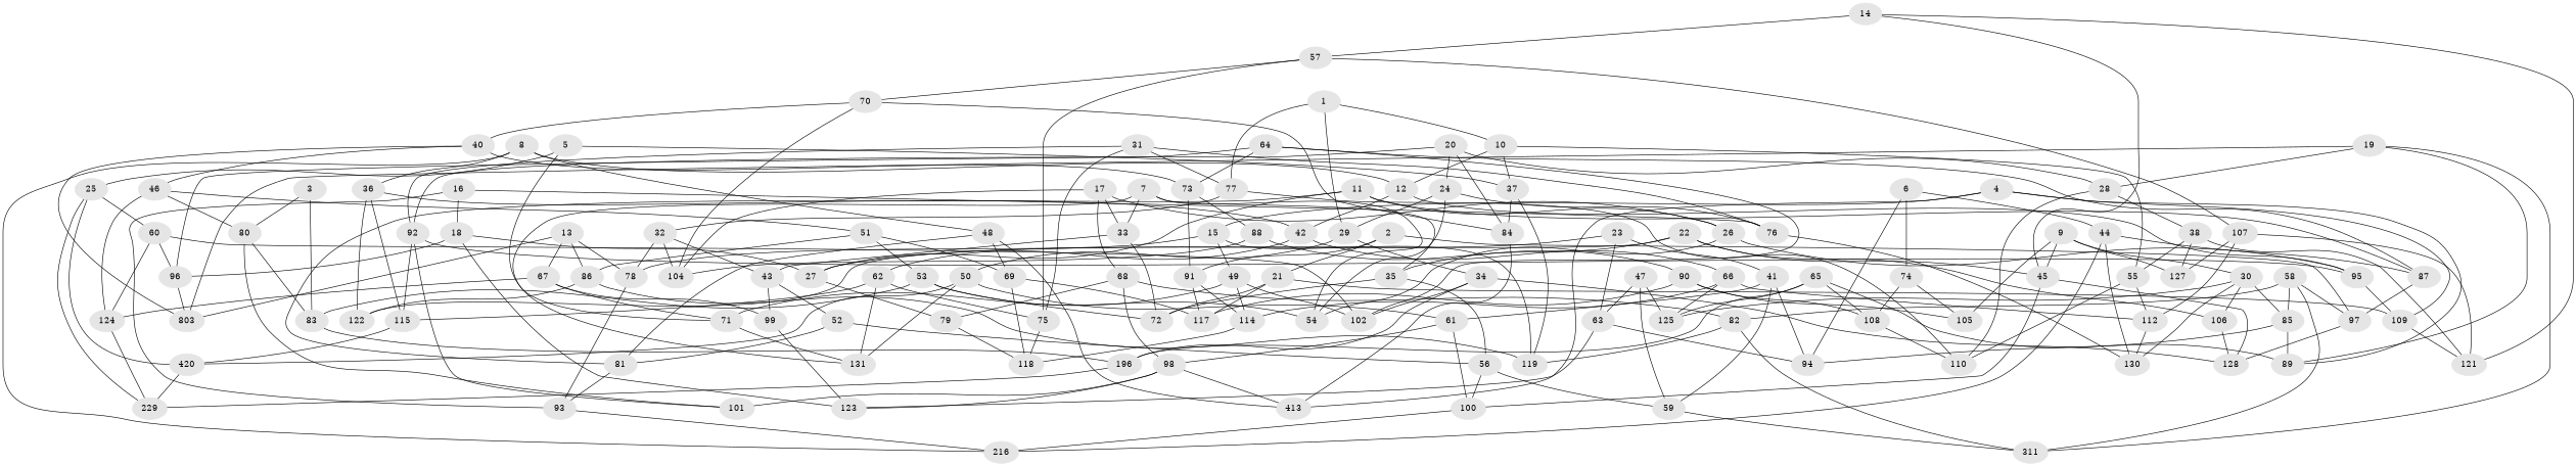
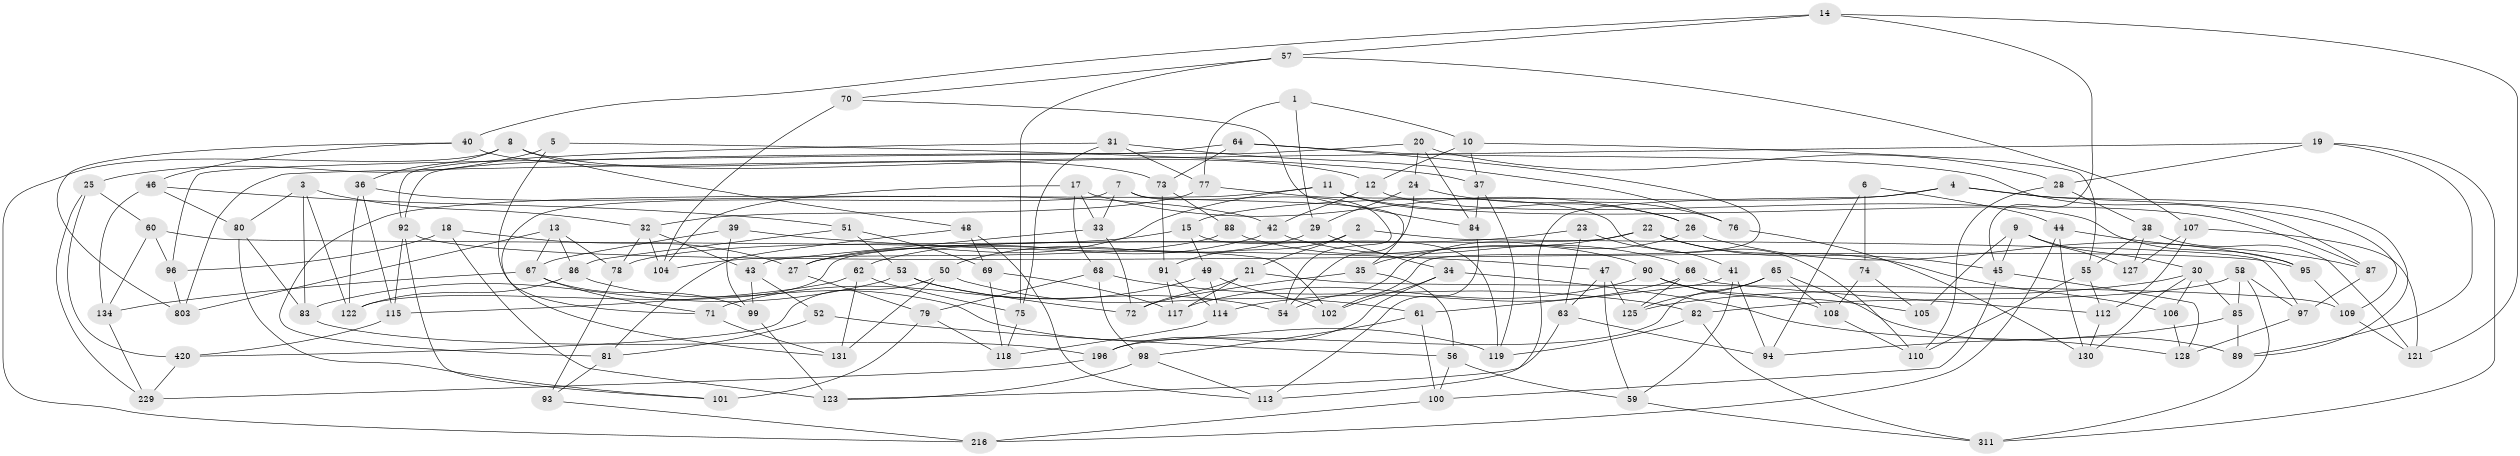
  graph {
    node [color=gray90 style=filled]
    1
    10
    29
    77
    37
    12
    55
    34
    50
    52
    81
    56
    32
    110
    2
    21
    91
    97
    109
    72
    117
    23
    27
    41
    63
    114
    128
    3
    80
    83
    122
    78
    104
    43
    101
    n36 [label=196]
    4
    15
    89
-   113 [label=413]
+   113
    49
    119
    121
    5
    25
    71
    60
    n48 [label=420]
    n49 [label=229]
    84
    131
    6
    44
    74
    94
    n56 [label=216]
    87
    130
    105
    108
    7
    33
    35
    54
    8
    36
    48
    42
    95
    115
    69
    9
    30
    45
    127
    125
    106
    85
    100
    112
    11
    26
    79
    93
    62
    66
    13
    67
    86
    n90 [label=803]
    99
-   124
+   124 [label=134]
    14
    40
    57
    46
    73
    75
    70
    107
    102
-   16
    18
    76
    96
    123
    17
    68
    82
    98
    19
    28
    n113 [label=311]
    38
    20
    24
    92
    22
    59
    61
    118
    31
+   39
    47
    51
    88
    53
    58
    64
    65
    90
    1 -- 10
    1 -- 29
    1 -- 77
    10 -- 37
    10 -- 12
    10 -- 55
    29 -- 34
    29 -- 50
    77 -- 32
    77 -- 110
    37 -- 119
    37 -- 84
    12 -- 42
    12 -- 95
    55 -- 110
    55 -- 112
    34 -- 128
    34 -- n36
    34 -- 102
    50 -- n48
    50 -- 131
    50 -- 61
    52 -- 81
    52 -- 56
    81 -- 93
    56 -- 100
    56 -- 59
    32 -- 78
    32 -- 104
    32 -- 43
    2 -- 21
    2 -- 91
    2 -- 97
    21 -- 109
    21 -- 72
    21 -- 117
    91 -- 117
    91 -- 114
    97 -- 128
    109 -- 121
    23 -- 27
    23 -- 41
    23 -- 63
    27 -- 79
    41 -- 94
    41 -- 59
    41 -- 61
    63 -- 94
    63 -- 123
    114 -- 118
+   3 -- 32
    3 -- 80
    3 -- 83
+   3 -- 122
    80 -- 83
    80 -- 101
    83 -- n36
    78 -- 93
    43 -- 52
    43 -- 99
    n36 -- n49
    4 -- 109
    4 -- 15
    4 -- 89
    4 -- 113
    15 -- 78
    15 -- 49
    15 -- 119
    49 -- 114
    49 -- 71
    49 -- 102
    5 -- 37
    5 -- 25
    5 -- 71
    25 -- 60
    25 -- n48
    25 -- n49
    71 -- 131
    60 -- 124
    60 -- 102
    60 -- 96
    n48 -- n49
    84 -- 113
    6 -- 44
    6 -- 74
    6 -- 94
    44 -- n56
    44 -- 87
    44 -- 130
    74 -- 105
    74 -- 108
    87 -- 97
    108 -- 110
    7 -- 131
    7 -- 33
    7 -- 35
    7 -- 54
    33 -- 72
    33 -- 43
    35 -- 56
    35 -- 72
    8 -- 12
    8 -- n56
    8 -- 36
    8 -- 48
    36 -- 122
    36 -- 42
    36 -- 115
    48 -- 81
    48 -- 113
    48 -- 69
    42 -- 62
    42 -- 66
    95 -- 109
    115 -- n48
    69 -- 117
    69 -- 118
    9 -- 105
    9 -- 30
    9 -- 45
    9 -- 127
    30 -- 130
    30 -- 125
    30 -- 106
    30 -- 85
    45 -- 128
    45 -- 100
    106 -- 128
    85 -- 89
    85 -- 94
    100 -- n56
    112 -- 130
    11 -- 81
    11 -- 27
    11 -- 87
    11 -- 26
    26 -- 54
    26 -- 95
-   98 -- 101
+   79 -- 101
    79 -- 118
    93 -- n56
    62 -- 131
    62 -- 115
    62 -- 75
    66 -- 114
    66 -- 125
    66 -- 112
    13 -- 78
    13 -- 67
    13 -- 86
    13 -- n90
    67 -- 71
    67 -- 99
    67 -- 124
    86 -- 122
    86 -- 119
    99 -- 123
    124 -- n49
    14 -- 121
    14 -- 45
-   70 -- 40
+   14 -- 40
    14 -- 57
    40 -- n90
    40 -- 46
    40 -- 73
    57 -- 75
    57 -- 70
    57 -- 107
    46 -- 80
    46 -- 124
    46 -- 51
    73 -- 91
    73 -- 88
    75 -- 118
    70 -- 104
    70 -- 84
    107 -- 121
    107 -- 127
    107 -- 112
-   16 -- 93
-   16 -- 18
-   16 -- 76
    18 -- 27
    18 -- 96
    18 -- 123
    76 -- 130
    96 -- n90
    17 -- 104
    17 -- 33
    17 -- 26
    17 -- 68
    68 -- 79
    68 -- 82
    68 -- 98
    82 -- 119
    82 -- n113
    98 -- 113
    98 -- 123
    19 -- 89
    19 -- n90
    19 -- 28
    19 -- n113
    28 -- 110
    28 -- 38
    38 -- 55
    38 -- 121
    38 -- 127
    20 -- 84
    20 -- 28
    20 -- 24
    20 -- 92
    24 -- 29
    24 -- 54
    24 -- 76
    92 -- 101
    92 -- 95
    92 -- 115
    22 -- 122
    22 -- 35
    22 -- 45
    22 -- 106
    59 -- n113
    61 -- 100
    61 -- 98
    31 -- 77
    31 -- 75
    31 -- 76
    31 -- 92
+   39 -- 67
+   39 -- 99
+   39 -- 47
    47 -- 63
    47 -- 125
    47 -- 59
    51 -- 69
    51 -- 86
    51 -- 53
    88 -- 104
    88 -- 90
    53 -- 72
    53 -- 83
    53 -- 54
    58 -- 97
    58 -- 85
    58 -- 82
    58 -- n113
    64 -- 87
    64 -- 73
    64 -- 102
    64 -- 96
    65 -- n36
    65 -- 89
    65 -- 108
    65 -- 125
    90 -- 117
    90 -- 105
    90 -- 108
  }
